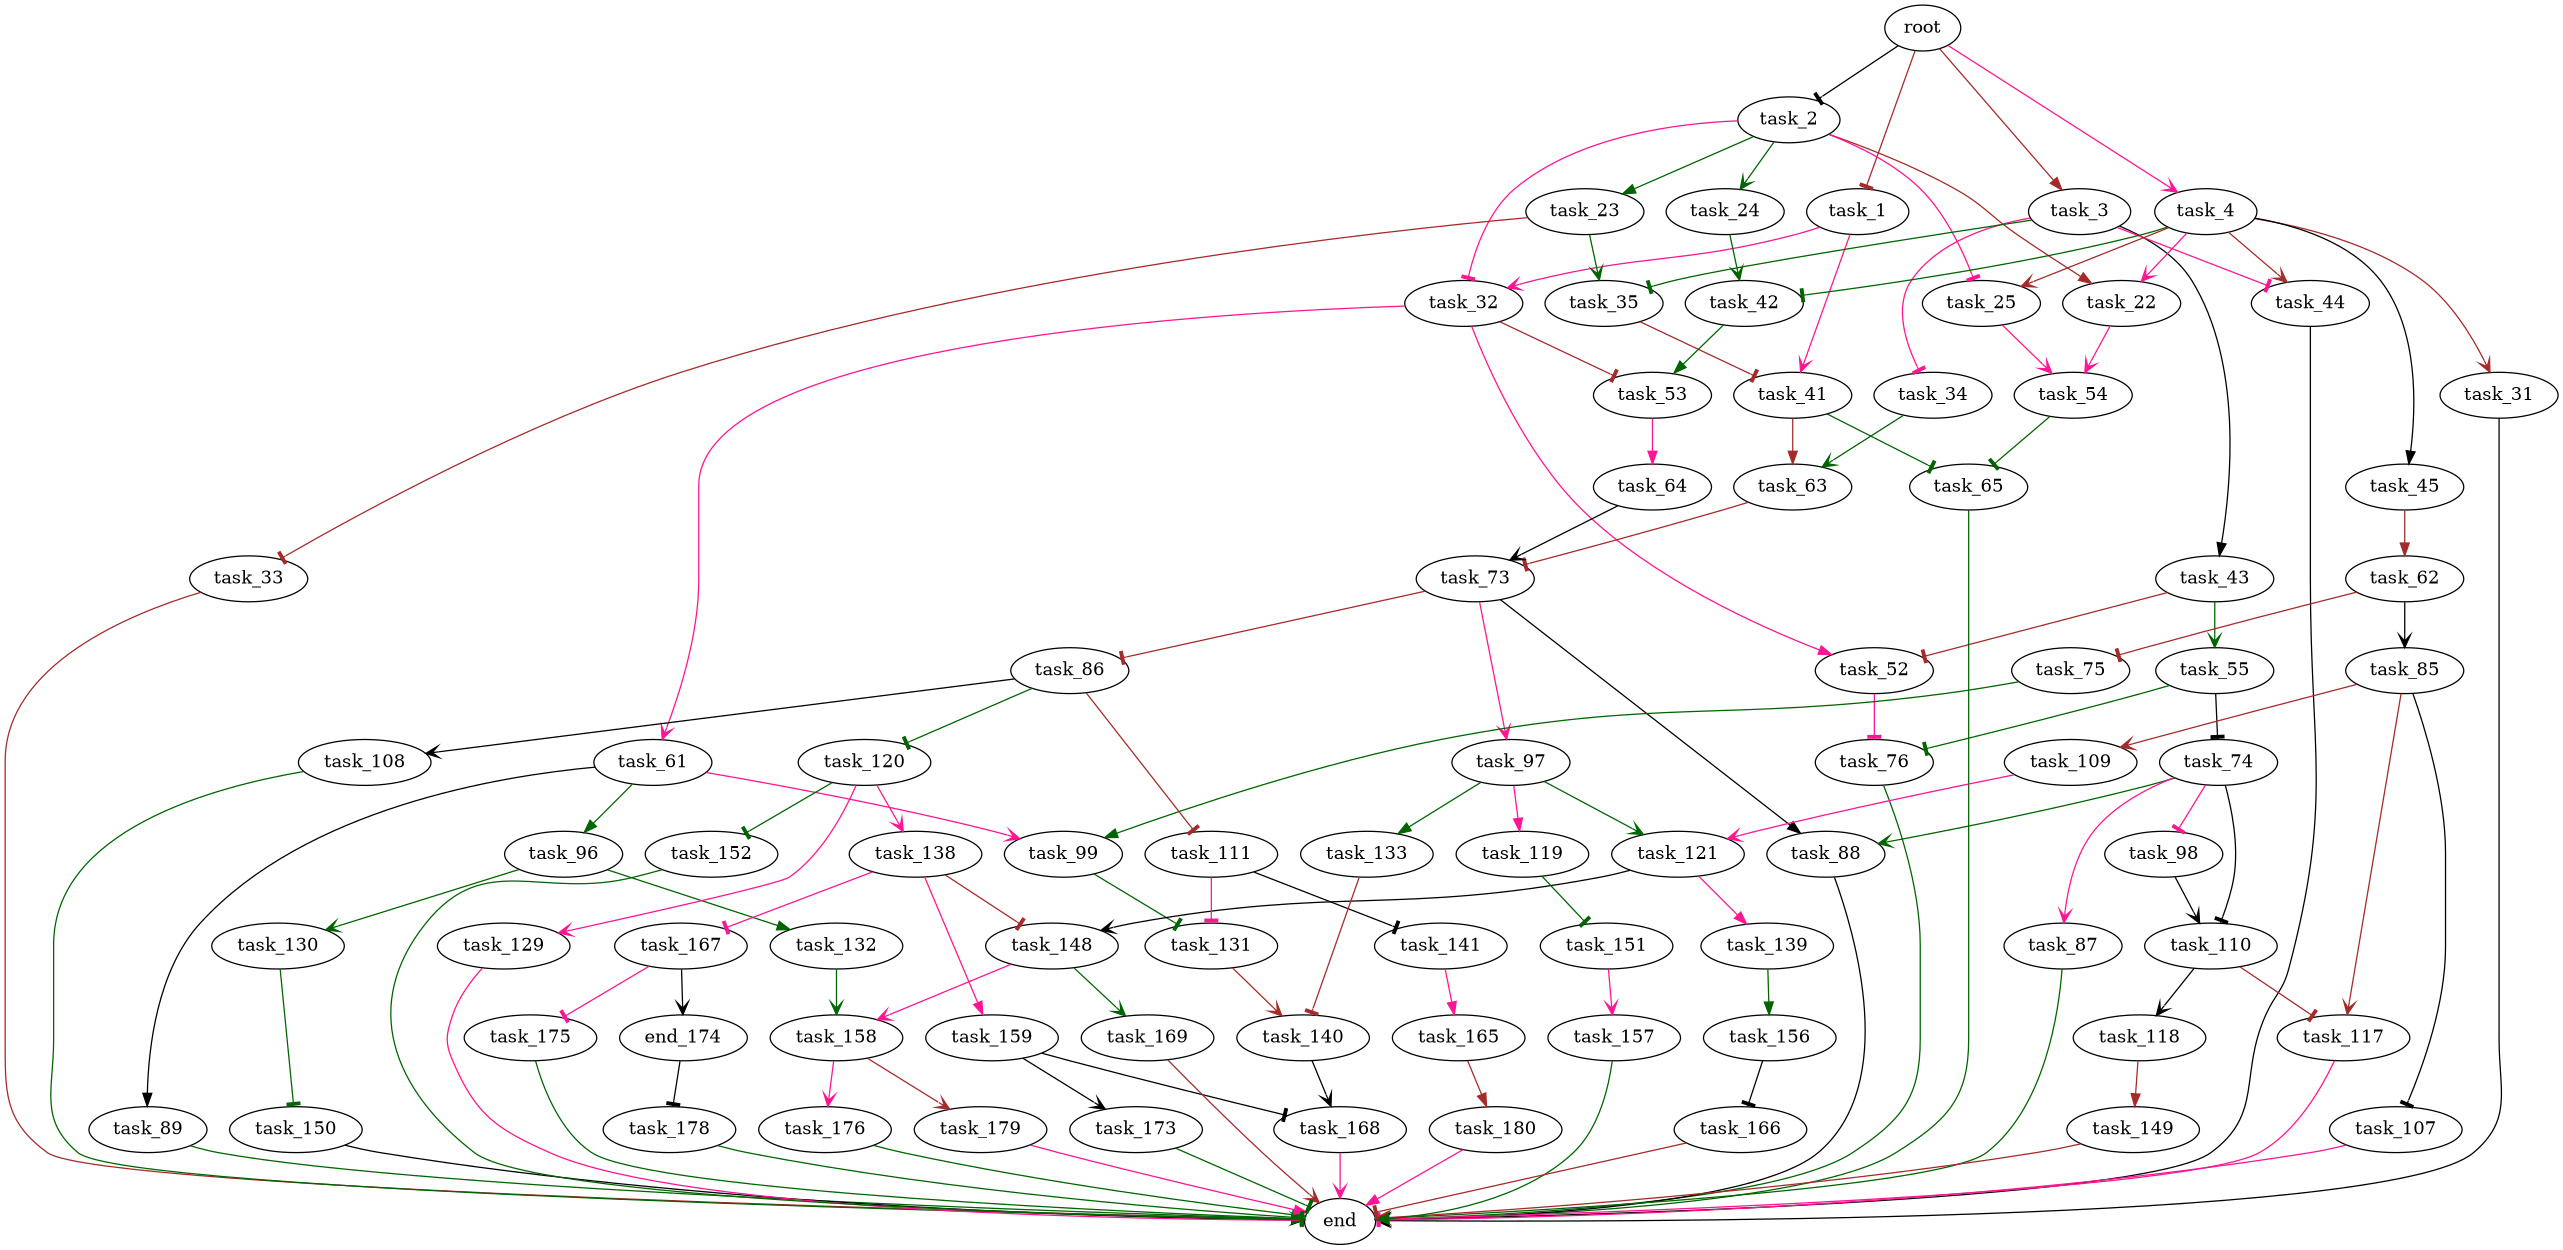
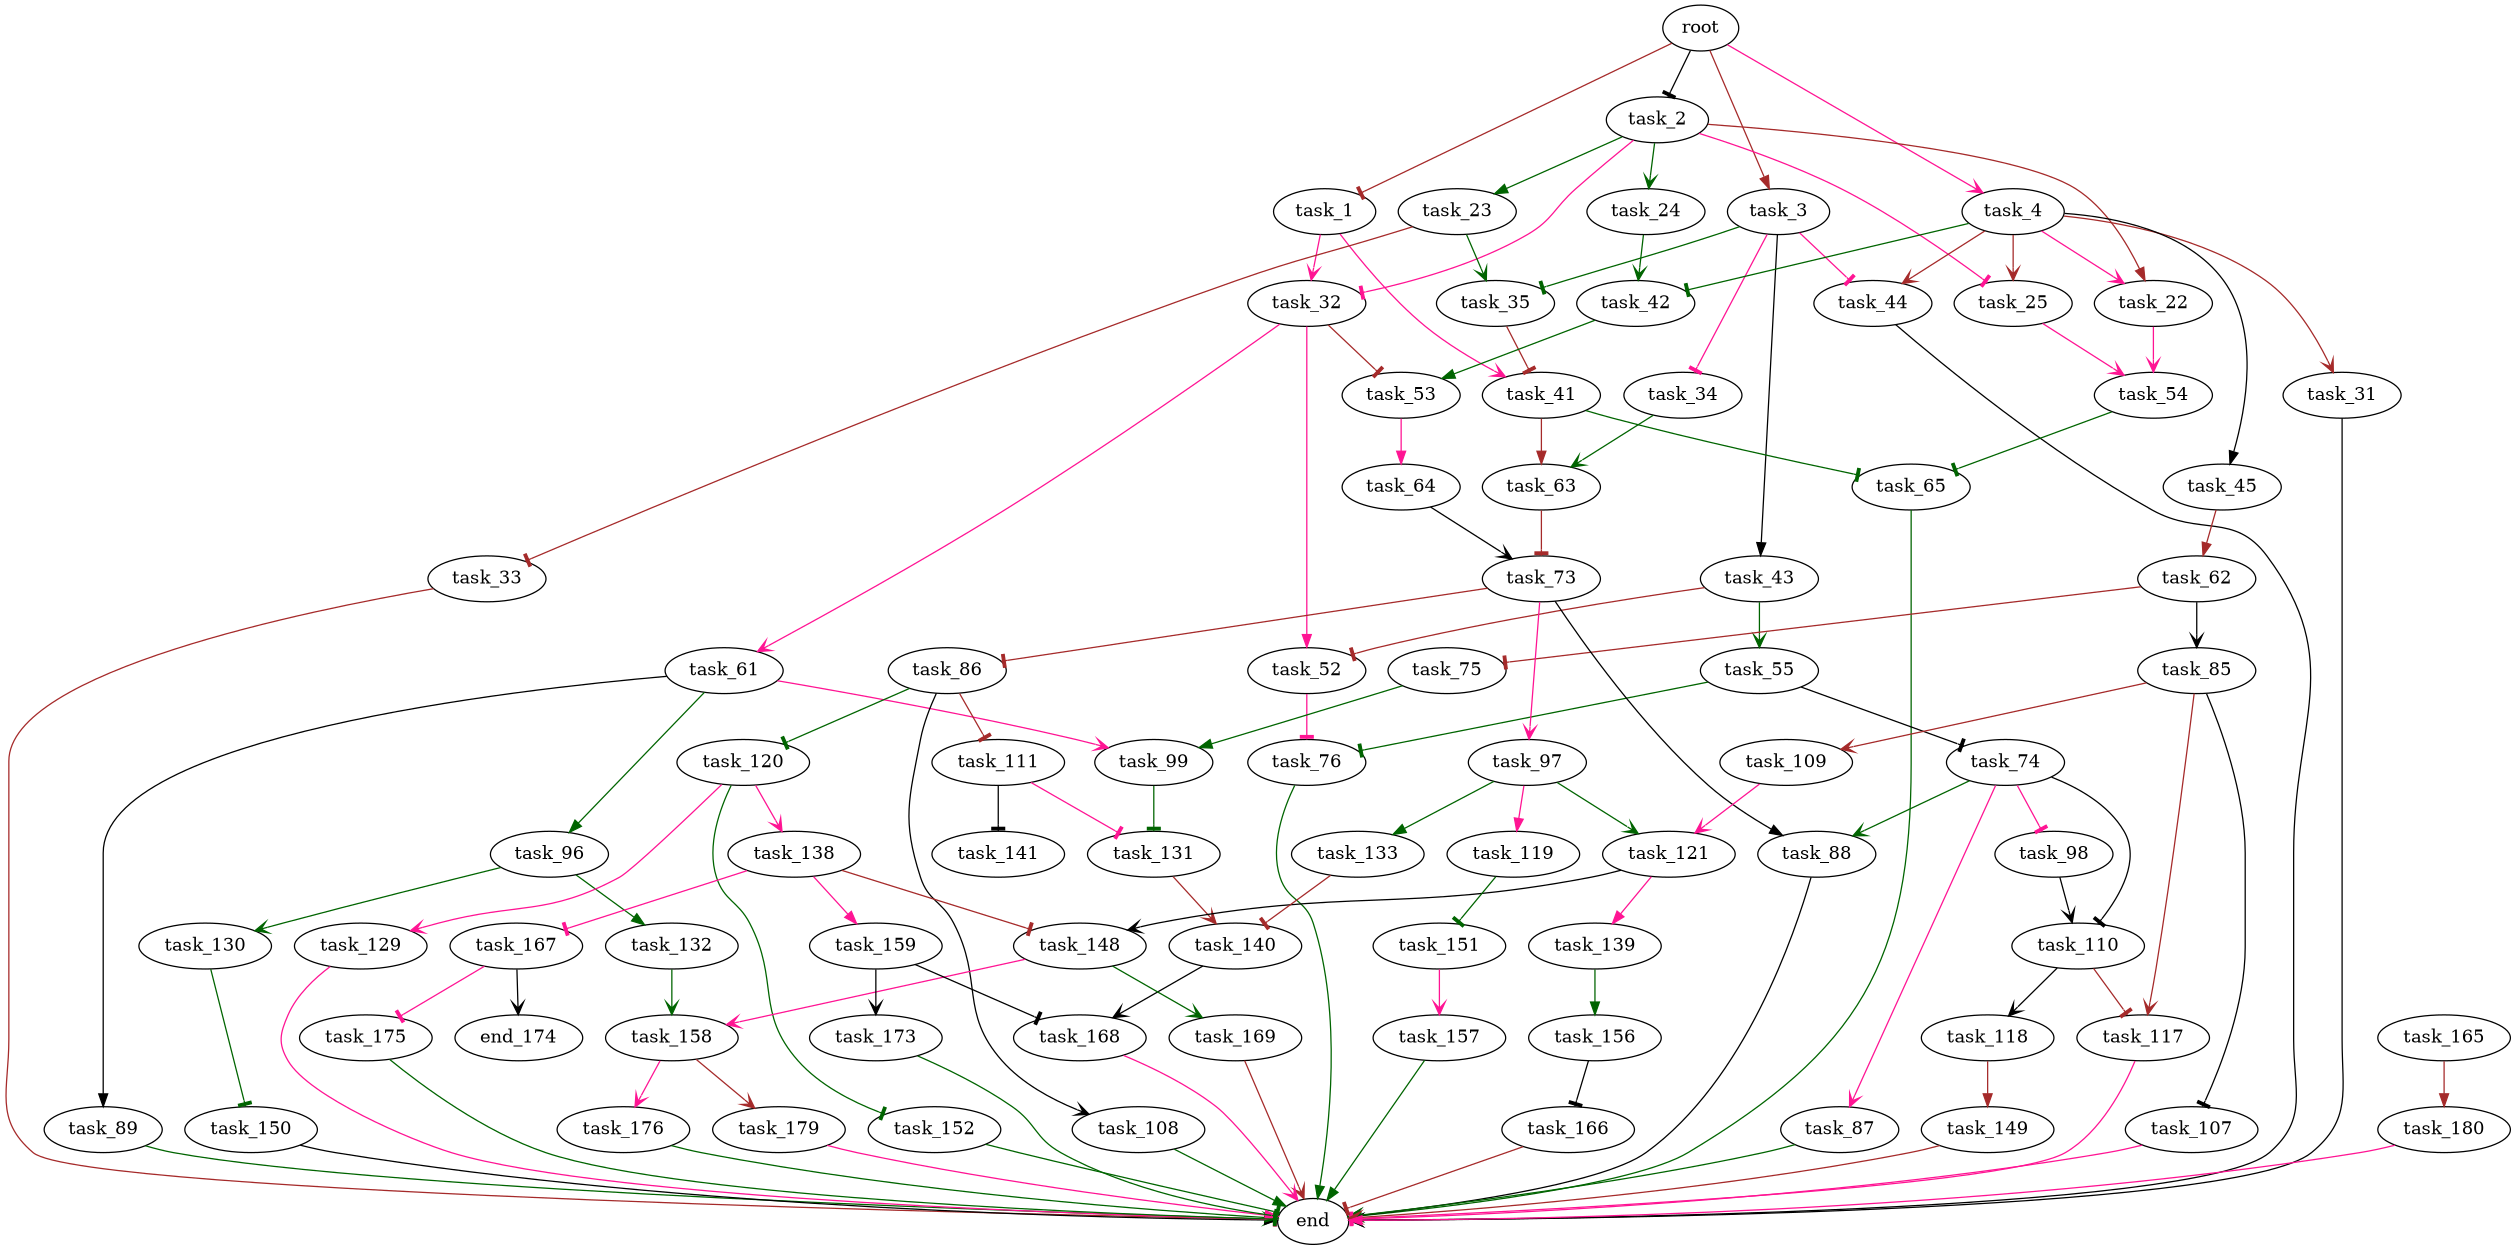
  digraph {
    edge [arrowhead=vee color=darkgreen]
    root
    task_1
    task_2
    task_3
    task_4
    task_32
    task_41
    task_22
    task_23
    task_24
    task_25
    task_34
    task_35
    task_43
    task_44
    task_31
    task_42
    task_45
    task_52
    task_53
    task_61
    task_63
    task_65
    task_54
    task_33
    task_55
    end
    task_62
    task_76
    task_64
    task_89
    task_96
    task_99
    task_73
    task_74
    task_75
    task_85
    task_130
    task_132
    task_131
    task_88
    task_86
    task_97
    task_87
    task_98
    task_110
    task_107
    task_109
    task_117
    task_118
    task_150
    task_158
    task_140
    task_121
    task_108
    task_111
    task_120
    task_119
    task_133
    task_141
    task_129
    task_138
    task_152
    task_151
    task_139
    task_148
    task_149
    task_165
    task_159
    task_167
    task_176
    task_179
    task_157
    task_156
    task_169
    task_168
    task_180
    task_173
    n79 [label=end_174]
    task_175
    task_166
-   task_178
    root -> task_1 [arrowhead=tee color=brown]
    root -> task_2 [arrowhead=tee color=black]
    root -> task_3 [arrowhead=normal color=brown]
    root -> task_4 [color=deeppink]
    task_1 -> task_32 [color=deeppink]
    task_1 -> task_41 [color=deeppink]
    task_2 -> task_32 [arrowhead=tee color=deeppink]
    task_2 -> task_22 [arrowhead=normal color=brown]
    task_2 -> task_23 [arrowhead=normal]
    task_2 -> task_24
    task_2 -> task_25 [arrowhead=tee color=deeppink]
    task_3 -> task_34 [arrowhead=tee color=deeppink]
    task_3 -> task_35 [arrowhead=tee]
    task_3 -> task_43 [arrowhead=normal color=black]
    task_3 -> task_44 [arrowhead=tee color=deeppink]
    task_4 -> task_22 [color=deeppink]
    task_4 -> task_25 [color=brown]
    task_4 -> task_44 [color=brown]
    task_4 -> task_31 [color=brown]
    task_4 -> task_42 [arrowhead=tee]
    task_4 -> task_45 [arrowhead=normal color=black]
    task_32 -> task_52 [arrowhead=normal color=deeppink]
    task_32 -> task_53 [arrowhead=tee color=brown]
    task_32 -> task_61 [color=deeppink]
    task_41 -> task_63 [arrowhead=normal color=brown]
    task_41 -> task_65 [arrowhead=tee]
    task_22 -> task_54 [color=deeppink]
    task_23 -> task_35
    task_23 -> task_33 [arrowhead=tee color=brown]
    task_24 -> task_42
    task_25 -> task_54 [color=deeppink]
    task_34 -> task_63
    task_35 -> task_41 [arrowhead=tee color=brown]
    task_43 -> task_52 [arrowhead=tee color=brown]
    task_43 -> task_55
    task_44 -> end [color=black]
    task_31 -> end [color=black]
    task_42 -> task_53 [arrowhead=normal]
    task_45 -> task_62 [arrowhead=normal color=brown]
    task_52 -> task_76 [arrowhead=tee color=deeppink]
    task_53 -> task_64 [arrowhead=normal color=deeppink]
    task_61 -> task_89 [arrowhead=normal color=black]
    task_61 -> task_96 [arrowhead=normal]
    task_61 -> task_99 [color=deeppink]
    task_63 -> task_73 [arrowhead=tee color=brown]
    task_65 -> end [arrowhead=normal]
    task_54 -> task_65 [arrowhead=tee]
    task_33 -> end [arrowhead=tee color=brown]
    task_55 -> task_76 [arrowhead=tee]
    task_55 -> task_74 [arrowhead=tee color=black]
    task_62 -> task_75 [arrowhead=tee color=brown]
    task_62 -> task_85 [color=black]
    task_76 -> end [arrowhead=normal]
    task_64 -> task_73 [color=black]
    task_89 -> end
    task_96 -> task_130
    task_96 -> task_132 [arrowhead=normal]
    task_99 -> task_131 [arrowhead=tee]
    task_73 -> task_88 [arrowhead=normal color=black]
    task_73 -> task_86 [arrowhead=tee color=brown]
    task_73 -> task_97 [color=deeppink]
    task_74 -> task_88
    task_74 -> task_87 [color=deeppink]
    task_74 -> task_98 [arrowhead=tee color=deeppink]
    task_74 -> task_110 [arrowhead=tee color=black]
    task_75 -> task_99 [arrowhead=normal]
    task_85 -> task_107 [arrowhead=tee color=black]
    task_85 -> task_109 [color=brown]
    task_85 -> task_117 [color=brown]
    task_130 -> task_150 [arrowhead=tee]
    task_132 -> task_158
    task_131 -> task_140 [color=brown]
    task_88 -> end [color=black]
    task_86 -> task_108 [color=black]
    task_86 -> task_111 [arrowhead=tee color=brown]
    task_86 -> task_120 [arrowhead=tee]
    task_97 -> task_121
    task_97 -> task_119 [arrowhead=normal color=deeppink]
    task_97 -> task_133 [arrowhead=normal]
    task_87 -> end
    task_98 -> task_110 [color=black]
    task_110 -> task_117 [arrowhead=tee color=brown]
    task_110 -> task_118 [color=black]
    task_107 -> end [arrowhead=tee color=deeppink]
    task_109 -> task_121 [color=deeppink]
    task_117 -> end [arrowhead=tee color=deeppink]
    task_118 -> task_149 [arrowhead=normal color=brown]
    task_150 -> end [arrowhead=normal color=black]
    task_158 -> task_176 [color=deeppink]
    task_158 -> task_179 [color=brown]
    task_140 -> task_168 [color=black]
    task_121 -> task_139 [arrowhead=normal color=deeppink]
    task_121 -> task_148 [color=black]
    task_108 -> end [arrowhead=normal]
    task_111 -> task_131 [arrowhead=tee color=deeppink]
    task_111 -> task_141 [arrowhead=tee color=black]
    task_120 -> task_129 [color=deeppink]
    task_120 -> task_138 [color=deeppink]
    task_120 -> task_152 [arrowhead=tee]
    task_119 -> task_151 [arrowhead=tee]
    task_133 -> task_140 [arrowhead=tee color=brown]
-   task_141 -> task_165 [arrowhead=normal color=deeppink]
    task_129 -> end [arrowhead=tee color=deeppink]
    task_138 -> task_148 [arrowhead=tee color=brown]
    task_138 -> task_159 [arrowhead=normal color=deeppink]
    task_138 -> task_167 [arrowhead=tee color=deeppink]
    task_152 -> end [arrowhead=tee]
    task_151 -> task_157 [color=deeppink]
    task_139 -> task_156 [arrowhead=normal]
    task_148 -> task_158 [color=deeppink]
    task_148 -> task_169
    task_149 -> end [color=brown]
    task_165 -> task_180 [arrowhead=normal color=brown]
    task_159 -> task_168 [arrowhead=tee color=black]
    task_159 -> task_173 [color=black]
    task_167 -> n79 [color=black]
    task_167 -> task_175 [arrowhead=tee color=deeppink]
    task_176 -> end [arrowhead=normal]
    task_179 -> end [arrowhead=normal color=deeppink]
    task_157 -> end [arrowhead=normal]
    task_156 -> task_166 [arrowhead=tee color=black]
    task_169 -> end [color=brown]
    task_168 -> end [color=deeppink]
    task_180 -> end [arrowhead=normal color=deeppink]
    task_173 -> end [arrowhead=tee]
-   n79 -> task_178 [arrowhead=tee color=black]
    task_175 -> end [arrowhead=tee]
    task_166 -> end [arrowhead=tee color=brown]
-   task_178 -> end [arrowhead=tee]
  }
